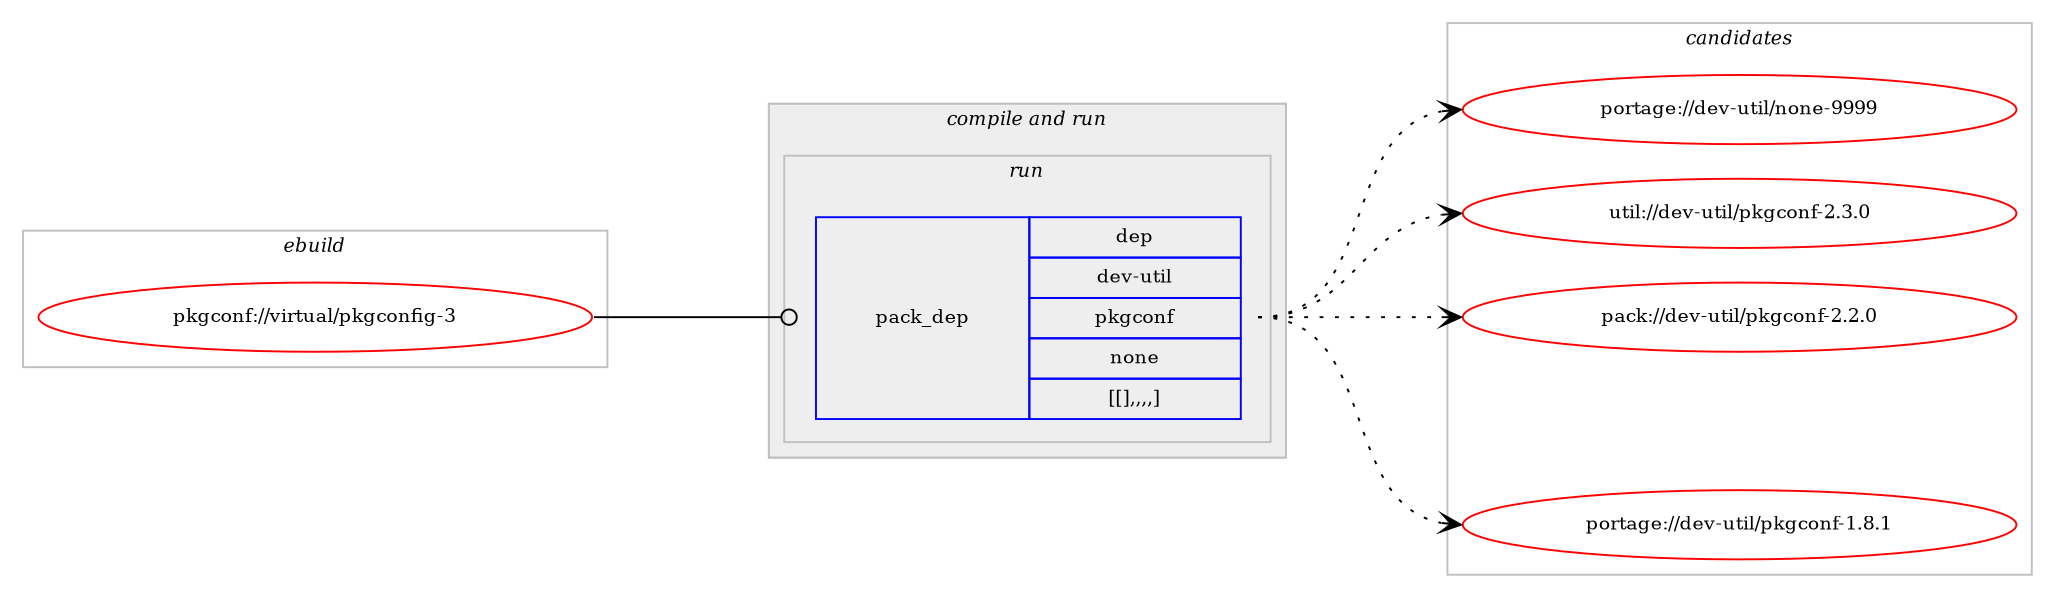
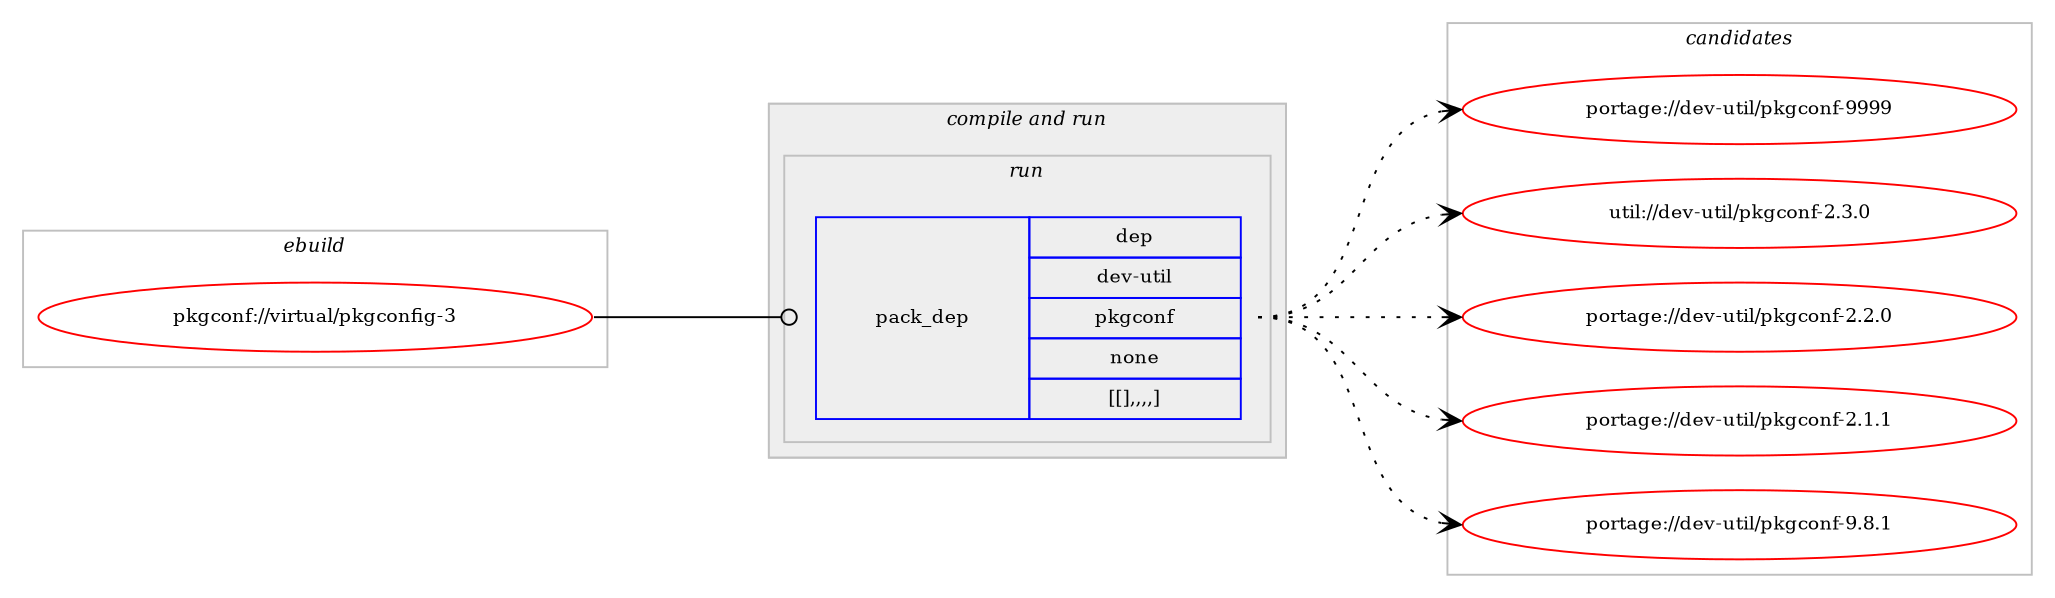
  digraph {
    compound=true
    concentrate=true
    fontname="DejaVu Serif"
    fontsize=10
    newrank=true
    rankdir=LR
    ranksep=1.5
    node [color=red fontname="DejaVu Serif" fontsize=10]
    edge [arrowhead=vee fontname="DejaVu Serif" headport=w style=dotted tailport=e weight=100]
    n1 [label="pkgconf://virtual/pkgconfig-3" width=4]
    n2 [color=blue label=<<TABLE BORDER="0" CELLBORDER="1" CELLSPACING="0" CELLPADDING="4" WIDTH="220"><TR><TD ROWSPAN="6" CELLPADDING="30">pack_dep</TD></TR><TR><TD WIDTH="110">dep</TD></TR><TR><TD>dev-util</TD></TR><TR><TD>pkgconf</TD></TR><TR><TD>none</TD></TR><TR><TD>[[],,,,]</TD></TR></TABLE>> shape=none]
-   n3 [label="portage://dev-util/none-9999" width=4]
+   n3 [label="portage://dev-util/pkgconf-9999" width=4]
    n4 [label="util://dev-util/pkgconf-2.3.0" width=4]
-   n5 [label="pack://dev-util/pkgconf-2.2.0" width=4]
-   n7 [label="portage://dev-util/pkgconf-1.8.1" width=4]
+   n5 [label="portage://dev-util/pkgconf-2.2.0" width=4]
+   n6 [label="portage://dev-util/pkgconf-2.1.1" width=4]
+   n7 [label="portage://dev-util/pkgconf-9.8.1" width=4]
    subgraph cluster_1 {
      color=gray
      label=<<i>ebuild</i>>
      n1
    }
    subgraph cluster_2 {
      color=gray
      label=<<i>dependencies</i>>
      subgraph cluster_3 {
        color=gray
        fillcolor="#eeeeee"
        label=<<i>compile</i>>
        style=filled
      }
      subgraph cluster_4 {
        color=gray
        fillcolor="#eeeeee"
        label=<<i>compile and run</i>>
        style=filled
      }
      subgraph cluster_5 {
        color=gray
        fillcolor="#eeeeee"
        label=<<i>run</i>>
        style=filled
        subgraph sub_6 {
          color=gray
          fillcolor="#eeeeee"
          label=<<i>run</i>>
          style=filled
          n2
        }
      }
    }
    subgraph cluster_7 {
      color=gray
      label=<<i>candidates</i>>
      rank=same
      subgraph sub_8 {
        color=black
        label=<<i>candidates</i>>
        nodesep=1
        rank=same
        n3
        n4
        n5
+       n6
        n7
      }
    }
    n1 -> n2 [arrowhead=odot style=solid weight=20]
    n2 -> n3
    n2 -> n4
    n2 -> n5
+   n2 -> n6
    n2 -> n7
  }
